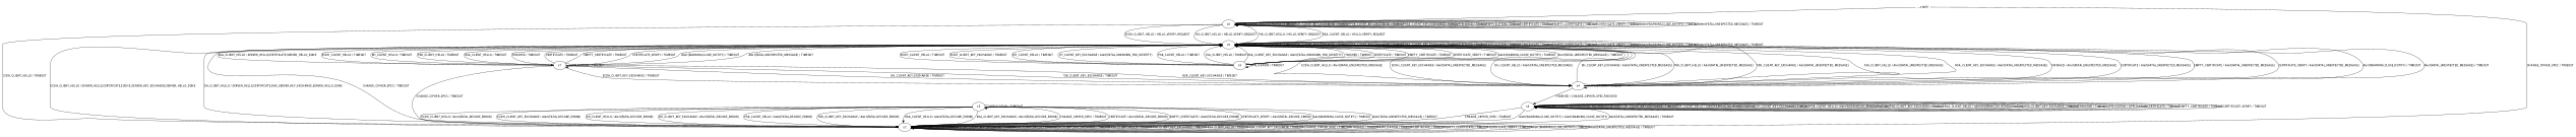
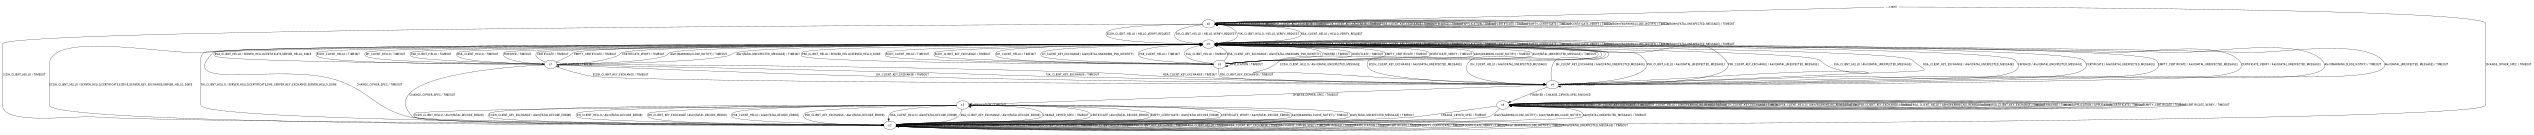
  digraph {
    fontname="Roboto Condensed"
    node [fontname="Roboto Condensed"]
    edge [fontname="Roboto Condensed"]
    n1 [label=s0]
    n2 [label=s9]
    n3 [label=s2]
    n4 [label=s3]
    n5 [label=s7]
    n6 [label=s4]
    n7 [label=s5]
    n8 [label=s6]
    __start0 [shape=none]
    n1 -> n1 [label="ECDH_CLIENT_KEY_EXCHANGE / TIMEOUT"]
    n1 -> n1 [label="DH_CLIENT_KEY_EXCHANGE / TIMEOUT"]
    n1 -> n1 [label="PSK_CLIENT_KEY_EXCHANGE / TIMEOUT"]
    n1 -> n1 [label="RSA_CLIENT_KEY_EXCHANGE / TIMEOUT"]
    n1 -> n1 [label="FINISHED / TIMEOUT"]
    n1 -> n1 [label="APPLICATION / TIMEOUT"]
    n1 -> n1 [label="CERTIFICATE / TIMEOUT"]
    n1 -> n1 [label="EMPTY_CERTIFICATE / TIMEOUT"]
    n1 -> n1 [label="CERTIFICATE_VERIFY / TIMEOUT"]
    n1 -> n1 [label="Alert(WARNING,CLOSE_NOTIFY) / TIMEOUT"]
    n1 -> n1 [label="Alert(FATAL,UNEXPECTED_MESSAGE) / TIMEOUT"]
    n1 -> n2 [label="ECDH_CLIENT_HELLO / HELLO_VERIFY_REQUEST"]
    n1 -> n2 [label="DH_CLIENT_HELLO / HELLO_VERIFY_REQUEST"]
    n1 -> n2 [label="PSK_CLIENT_HELLO / HELLO_VERIFY_REQUEST"]
    n1 -> n2 [label="RSA_CLIENT_HELLO / HELLO_VERIFY_REQUEST"]
    n1 -> n3 [label="ECDH_CLIENT_HELLO / TIMEOUT"]
    n2 -> n2 [label="ECDH_CLIENT_KEY_EXCHANGE / TIMEOUT"]
    n2 -> n2 [label="DH_CLIENT_KEY_EXCHANGE / TIMEOUT"]
    n2 -> n2 [label="PSK_CLIENT_KEY_EXCHANGE / TIMEOUT"]
    n2 -> n2 [label="RSA_CLIENT_KEY_EXCHANGE / TIMEOUT"]
    n2 -> n2 [label="FINISHED / TIMEOUT"]
    n2 -> n2 [label="APPLICATION / TIMEOUT"]
    n2 -> n2 [label="CERTIFICATE / TIMEOUT"]
    n2 -> n2 [label="EMPTY_CERTIFICATE / TIMEOUT"]
    n2 -> n2 [label="CERTIFICATE_VERIFY / TIMEOUT"]
    n2 -> n2 [label="Alert(WARNING,CLOSE_NOTIFY) / TIMEOUT"]
    n2 -> n2 [label="Alert(FATAL,UNEXPECTED_MESSAGE) / TIMEOUT"]
    n2 -> n3 [label="ECDH_CLIENT_HELLO / SERVER_HELLO,CERTIFICATE,ECDHE_SERVER_KEY_EXCHANGE,SERVER_HELLO_DONE"]
    n2 -> n3 [label="DH_CLIENT_HELLO / SERVER_HELLO,CERTIFICATE,DHE_SERVER_KEY_EXCHANGE,SERVER_HELLO_DONE"]
    n2 -> n3 [label="CHANGE_CIPHER_SPEC / TIMEOUT"]
+   n2 -> n4 [label="PSK_CLIENT_HELLO / SERVER_HELLO,SERVER_HELLO_DONE"]
    n2 -> n5 [label="RSA_CLIENT_HELLO / SERVER_HELLO,CERTIFICATE,SERVER_HELLO_DONE"]
    n3 -> n3 [label="ECDH_CLIENT_HELLO / TIMEOUT"]
    n3 -> n3 [label="ECDH_CLIENT_KEY_EXCHANGE / TIMEOUT"]
    n3 -> n3 [label="DH_CLIENT_HELLO / TIMEOUT"]
    n3 -> n3 [label="DH_CLIENT_KEY_EXCHANGE / TIMEOUT"]
    n3 -> n3 [label="PSK_CLIENT_HELLO / TIMEOUT"]
    n3 -> n3 [label="PSK_CLIENT_KEY_EXCHANGE / TIMEOUT"]
    n3 -> n3 [label="RSA_CLIENT_HELLO / TIMEOUT"]
    n3 -> n3 [label="RSA_CLIENT_KEY_EXCHANGE / TIMEOUT"]
    n3 -> n3 [label="CHANGE_CIPHER_SPEC / TIMEOUT"]
    n3 -> n3 [label="FINISHED / TIMEOUT"]
    n3 -> n3 [label="APPLICATION / TIMEOUT"]
    n3 -> n3 [label="CERTIFICATE / TIMEOUT"]
    n3 -> n3 [label="EMPTY_CERTIFICATE / TIMEOUT"]
    n3 -> n3 [label="CERTIFICATE_VERIFY / TIMEOUT"]
    n3 -> n3 [label="Alert(WARNING,CLOSE_NOTIFY) / TIMEOUT"]
    n3 -> n3 [label="Alert(FATAL,UNEXPECTED_MESSAGE) / TIMEOUT"]
    n4 -> n2 [label="ECDH_CLIENT_HELLO / TIMEOUT"]
    n4 -> n2 [label="ECDH_CLIENT_KEY_EXCHANGE / TIMEOUT"]
    n4 -> n2 [label="DH_CLIENT_HELLO / TIMEOUT"]
    n4 -> n2 [label="DH_CLIENT_KEY_EXCHANGE / Alert(FATAL,UNKNOWN_PSK_IDENTITY)"]
    n4 -> n2 [label="PSK_CLIENT_HELLO / TIMEOUT"]
    n4 -> n2 [label="RSA_CLIENT_HELLO / TIMEOUT"]
    n4 -> n2 [label="RSA_CLIENT_KEY_EXCHANGE / Alert(FATAL,UNKNOWN_PSK_IDENTITY)"]
    n4 -> n2 [label="FINISHED / TIMEOUT"]
    n4 -> n2 [label="CERTIFICATE / TIMEOUT"]
    n4 -> n2 [label="EMPTY_CERTIFICATE / TIMEOUT"]
    n4 -> n2 [label="CERTIFICATE_VERIFY / TIMEOUT"]
    n4 -> n2 [label="Alert(WARNING,CLOSE_NOTIFY) / TIMEOUT"]
    n4 -> n2 [label="Alert(FATAL,UNEXPECTED_MESSAGE) / TIMEOUT"]
    n4 -> n4 [label="APPLICATION / TIMEOUT"]
+   n4 -> n6 [label="PSK_CLIENT_KEY_EXCHANGE / TIMEOUT"]
    n5 -> n2 [label="ECDH_CLIENT_HELLO / TIMEOUT"]
    n5 -> n2 [label="DH_CLIENT_HELLO / TIMEOUT"]
    n5 -> n2 [label="PSK_CLIENT_HELLO / TIMEOUT"]
    n5 -> n2 [label="RSA_CLIENT_HELLO / TIMEOUT"]
    n5 -> n2 [label="FINISHED / TIMEOUT"]
    n5 -> n2 [label="CERTIFICATE / TIMEOUT"]
    n5 -> n2 [label="EMPTY_CERTIFICATE / TIMEOUT"]
    n5 -> n2 [label="CERTIFICATE_VERIFY / TIMEOUT"]
    n5 -> n2 [label="Alert(WARNING,CLOSE_NOTIFY) / TIMEOUT"]
    n5 -> n2 [label="Alert(FATAL,UNEXPECTED_MESSAGE) / TIMEOUT"]
    n5 -> n3 [label="CHANGE_CIPHER_SPEC / TIMEOUT"]
    n5 -> n5 [label="APPLICATION / TIMEOUT"]
    n5 -> n6 [label="ECDH_CLIENT_KEY_EXCHANGE / TIMEOUT"]
    n5 -> n6 [label="DH_CLIENT_KEY_EXCHANGE / TIMEOUT"]
    n5 -> n6 [label="PSK_CLIENT_KEY_EXCHANGE / TIMEOUT"]
    n5 -> n6 [label="RSA_CLIENT_KEY_EXCHANGE / TIMEOUT"]
    n6 -> n2 [label="ECDH_CLIENT_HELLO / Alert(FATAL,UNEXPECTED_MESSAGE)"]
    n6 -> n2 [label="ECDH_CLIENT_KEY_EXCHANGE / Alert(FATAL,UNEXPECTED_MESSAGE)"]
    n6 -> n2 [label="DH_CLIENT_HELLO / Alert(FATAL,UNEXPECTED_MESSAGE)"]
    n6 -> n2 [label="DH_CLIENT_KEY_EXCHANGE / Alert(FATAL,UNEXPECTED_MESSAGE)"]
    n6 -> n2 [label="PSK_CLIENT_HELLO / Alert(FATAL,UNEXPECTED_MESSAGE)"]
    n6 -> n2 [label="PSK_CLIENT_KEY_EXCHANGE / Alert(FATAL,UNEXPECTED_MESSAGE)"]
    n6 -> n2 [label="RSA_CLIENT_HELLO / Alert(FATAL,UNEXPECTED_MESSAGE)"]
    n6 -> n2 [label="RSA_CLIENT_KEY_EXCHANGE / Alert(FATAL,UNEXPECTED_MESSAGE)"]
    n6 -> n2 [label="FINISHED / Alert(FATAL,UNEXPECTED_MESSAGE)"]
    n6 -> n2 [label="CERTIFICATE / Alert(FATAL,UNEXPECTED_MESSAGE)"]
    n6 -> n2 [label="EMPTY_CERTIFICATE / Alert(FATAL,UNEXPECTED_MESSAGE)"]
    n6 -> n2 [label="CERTIFICATE_VERIFY / Alert(FATAL,UNEXPECTED_MESSAGE)"]
    n6 -> n2 [label="Alert(WARNING,CLOSE_NOTIFY) / TIMEOUT"]
    n6 -> n2 [label="Alert(FATAL,UNEXPECTED_MESSAGE) / TIMEOUT"]
    n6 -> n6 [label="APPLICATION / TIMEOUT"]
+   n6 -> n7 [label="CHANGE_CIPHER_SPEC / TIMEOUT"]
    n6 -> n8 [label="FINISHED / CHANGE_CIPHER_SPEC,FINISHED"]
    n7 -> n3 [label="ECDH_CLIENT_HELLO / Alert(FATAL,DECODE_ERROR)"]
    n7 -> n3 [label="ECDH_CLIENT_KEY_EXCHANGE / Alert(FATAL,DECODE_ERROR)"]
    n7 -> n3 [label="DH_CLIENT_HELLO / Alert(FATAL,DECODE_ERROR)"]
    n7 -> n3 [label="DH_CLIENT_KEY_EXCHANGE / Alert(FATAL,DECODE_ERROR)"]
    n7 -> n3 [label="PSK_CLIENT_HELLO / Alert(FATAL,DECODE_ERROR)"]
    n7 -> n3 [label="PSK_CLIENT_KEY_EXCHANGE / Alert(FATAL,DECODE_ERROR)"]
    n7 -> n3 [label="RSA_CLIENT_HELLO / Alert(FATAL,DECODE_ERROR)"]
    n7 -> n3 [label="RSA_CLIENT_KEY_EXCHANGE / Alert(FATAL,DECODE_ERROR)"]
    n7 -> n3 [label="CHANGE_CIPHER_SPEC / TIMEOUT"]
    n7 -> n3 [label="CERTIFICATE / Alert(FATAL,DECODE_ERROR)"]
    n7 -> n3 [label="EMPTY_CERTIFICATE / Alert(FATAL,DECODE_ERROR)"]
    n7 -> n3 [label="CERTIFICATE_VERIFY / Alert(FATAL,DECODE_ERROR)"]
    n7 -> n3 [label="Alert(WARNING,CLOSE_NOTIFY) / TIMEOUT"]
    n7 -> n3 [label="Alert(FATAL,UNEXPECTED_MESSAGE) / TIMEOUT"]
    n7 -> n7 [label="APPLICATION / TIMEOUT"]
    n8 -> n3 [label="CHANGE_CIPHER_SPEC / TIMEOUT"]
    n8 -> n3 [label="Alert(WARNING,CLOSE_NOTIFY) / Alert(WARNING,CLOSE_NOTIFY)"]
    n8 -> n3 [label="Alert(FATAL,UNEXPECTED_MESSAGE) / TIMEOUT"]
    n8 -> n8 [label="ECDH_CLIENT_HELLO / Alert(WARNING,NO_RENEGOTIATION)"]
    n8 -> n8 [label="ECDH_CLIENT_KEY_EXCHANGE / TIMEOUT"]
    n8 -> n8 [label="DH_CLIENT_HELLO / Alert(WARNING,NO_RENEGOTIATION)"]
    n8 -> n8 [label="DH_CLIENT_KEY_EXCHANGE / TIMEOUT"]
    n8 -> n8 [label="PSK_CLIENT_HELLO / Alert(WARNING,NO_RENEGOTIATION)"]
    n8 -> n8 [label="PSK_CLIENT_KEY_EXCHANGE / TIMEOUT"]
    n8 -> n8 [label="RSA_CLIENT_HELLO / Alert(WARNING,NO_RENEGOTIATION)"]
    n8 -> n8 [label="RSA_CLIENT_KEY_EXCHANGE / TIMEOUT"]
    n8 -> n8 [label="FINISHED / TIMEOUT"]
    n8 -> n8 [label="APPLICATION / APPLICATION"]
    n8 -> n8 [label="CERTIFICATE / TIMEOUT"]
    n8 -> n8 [label="EMPTY_CERTIFICATE / TIMEOUT"]
    n8 -> n8 [label="CERTIFICATE_VERIFY / TIMEOUT"]
    __start0 -> n1
    __start0 -> n3 [label="CHANGE_CIPHER_SPEC / TIMEOUT"]
  }
